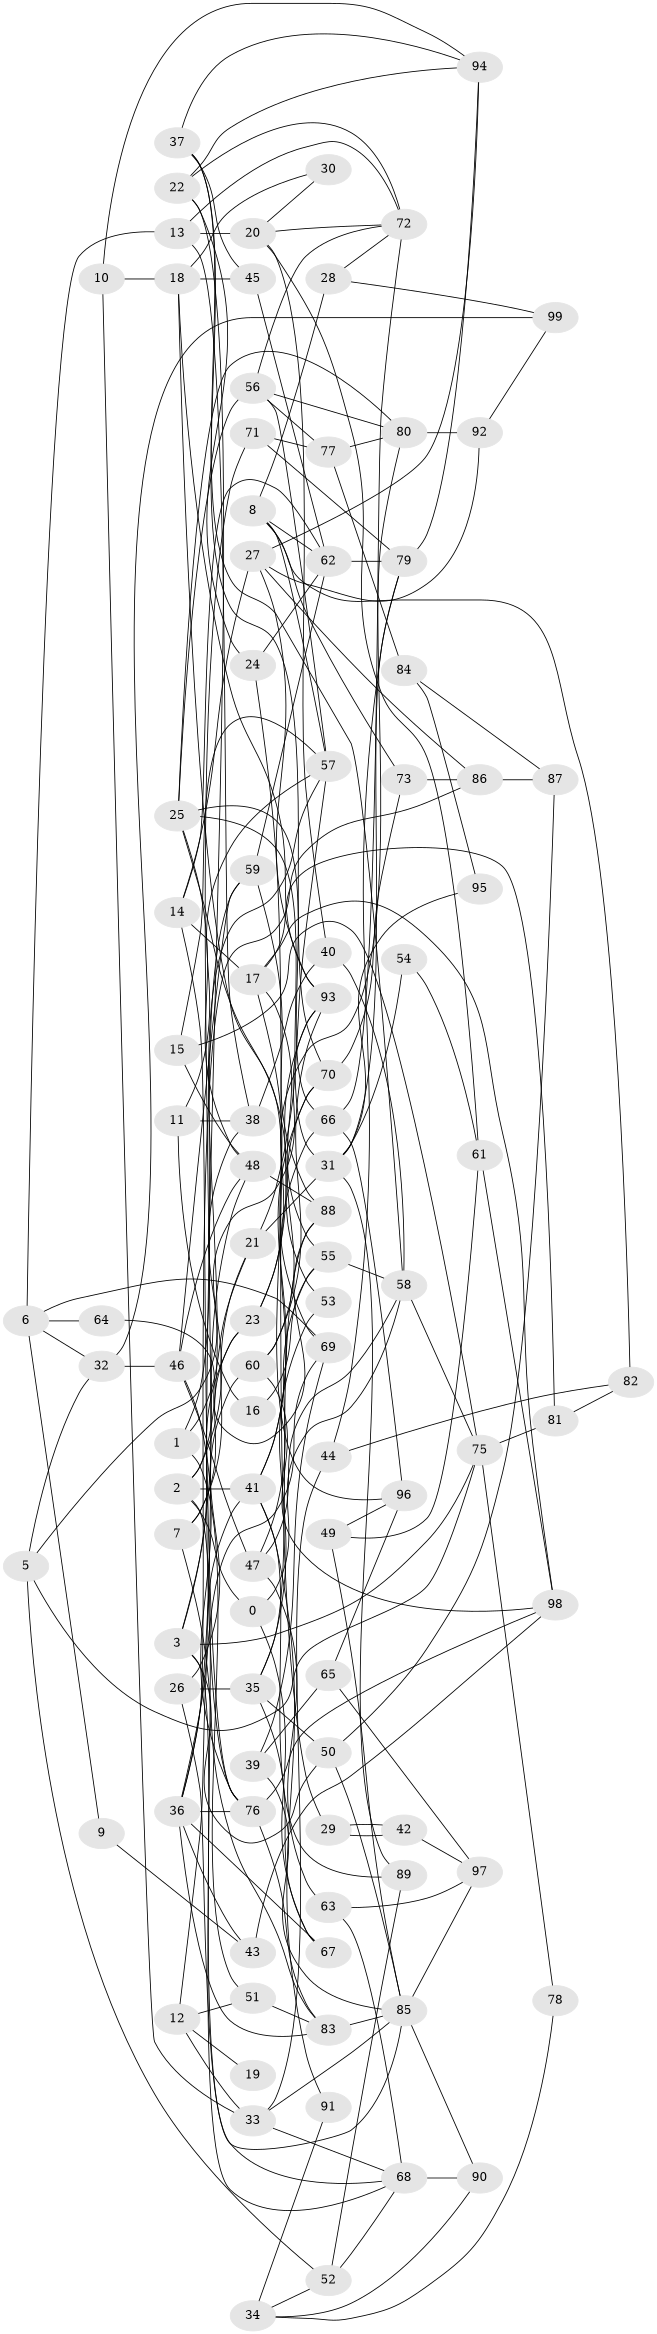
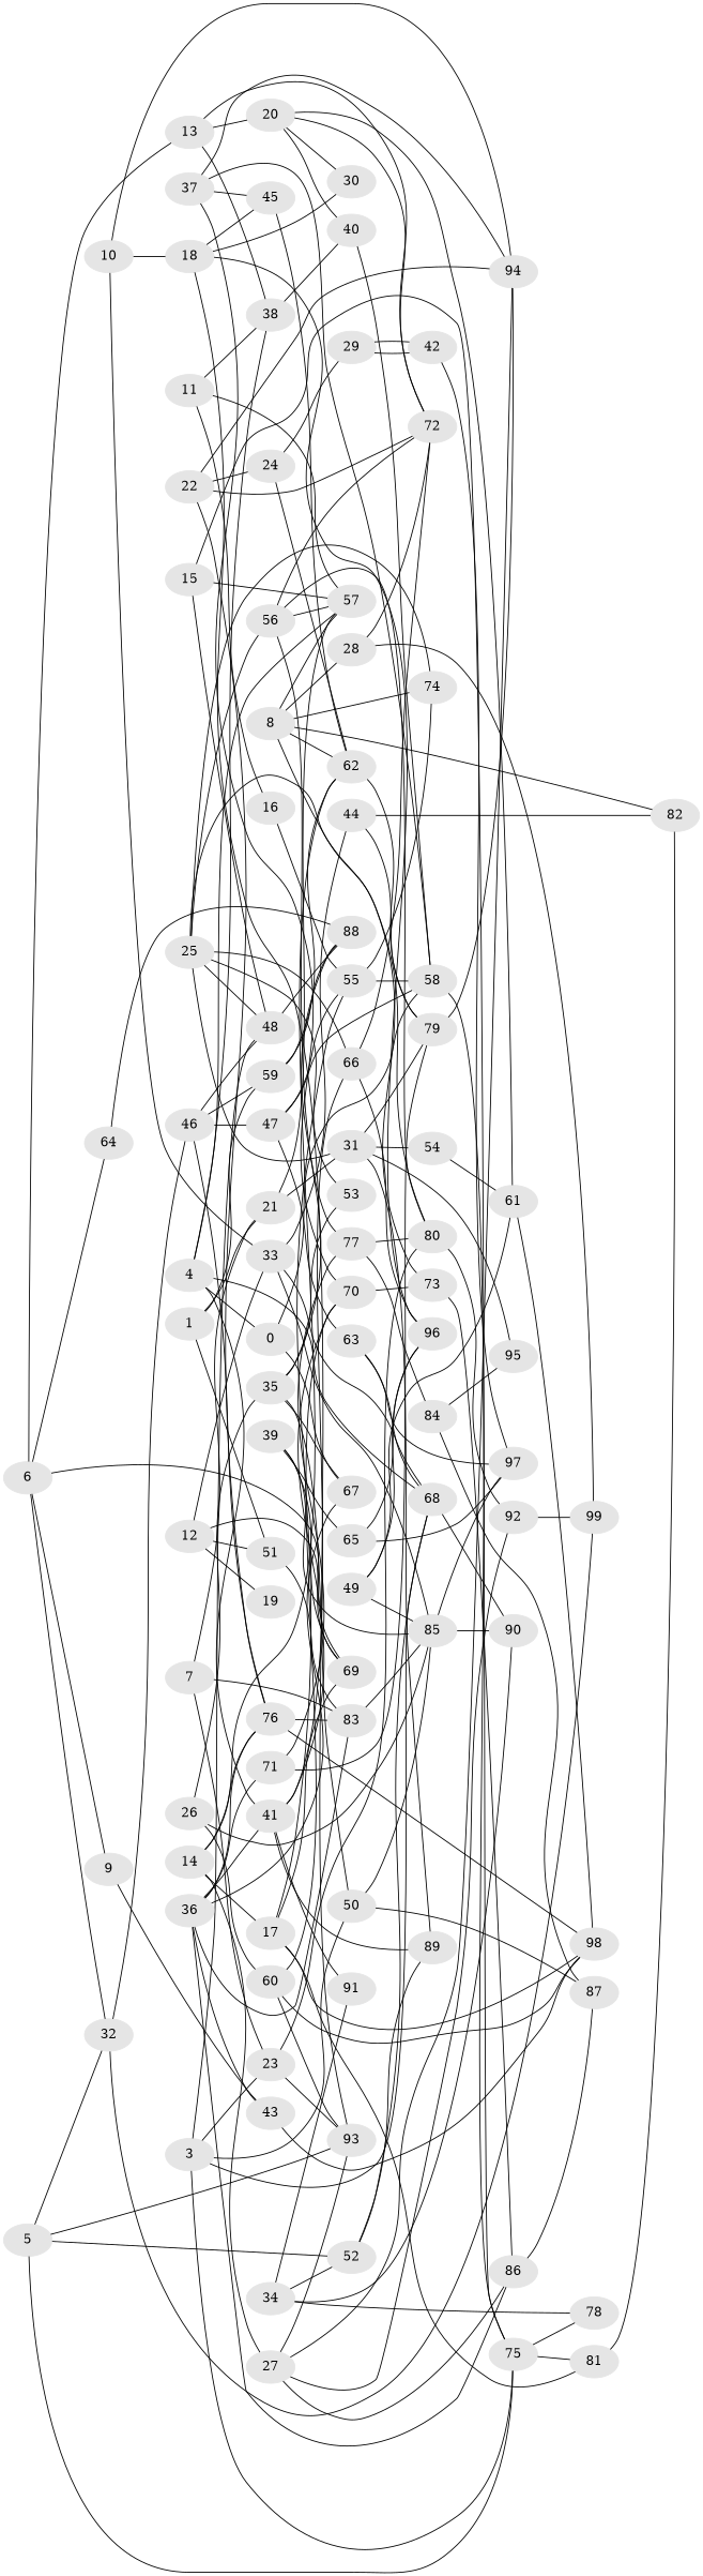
  graph {
    rankdir=LR
    node [color=gray90 style=filled]
    1
    21
    51
    59
    57
    31
    83
    62
    88
    n10 [label=0]
-   2
+   2 [label=4]
    38
    41
    68
    58
    67
    40
    66
    89
    91
    70
    90
    3
    23
    48
    50
    75
    93
    80
    85
    87
    81
    78
    5
    32
    52
    99
    46
    6
    9
    13
    64
    69
    43
    20
    72
    7
    8
    28
    73
+   74
    82
    79
    86
    98
    10
    18
    33
    94
    30
    45
    96
    44
    11
    16
    55
    12
    19
    61
    14
    17
    27
    76
    92
    15
    54
    95
    22
    24
    29
    42
    25
    53
    56
    77
    26
    35
    60
    97
    47
    34
    36
    71
    37
    39
    65
    63
    49
    84
    1 -- 21
    1 -- 51
    1 -- 59
    21 -- 57
    21 -- 31
    51 -- 83
    59 -- 62
    59 -- 88
    31 -- 89
    31 -- 79
    31 -- 54
    31 -- 95
    83 -- 85
    62 -- 79
    n10 -- 58
    n10 -- 67
    2 -- 57
    2 -- n10
    2 -- 38
    2 -- 41
    2 -- 68
    38 -- 40
    41 -- 66
    41 -- 89
    41 -- 91
    41 -- 70
    68 -- 90
    58 -- 75
    40 -- 58
    66 -- 72
    66 -- 96
    70 -- 73
    3 -- 68
    3 -- 23
    3 -- 48
    3 -- 50
    3 -- 75
    23 -- 93
    23 -- 80
    48 -- 88
    50 -- 85
    50 -- 87
    75 -- 81
    75 -- 78
    80 -- 92
    85 -- 90
    85 -- 97
    81 -- 82
    5 -- 75
    5 -- 93
    5 -- 32
    5 -- 52
    32 -- 99
    32 -- 46
    52 -- 68
    52 -- 89
    46 -- 59
    46 -- 48
    46 -- 76
    46 -- 47
    6 -- 32
    6 -- 9
    6 -- 13
    6 -- 64
    6 -- 69
    9 -- 43
    13 -- 38
    13 -- 20
    13 -- 72
    64 -- 88
    43 -- 98
    20 -- 40
    20 -- 72
    20 -- 30
    20 -- 61
    7 -- 21
    7 -- 83
    7 -- 23
    8 -- 57
    8 -- 62
    8 -- 28
    8 -- 73
+   8 -- 74
    8 -- 82
    28 -- 99
    28 -- 72
    73 -- 86
    79 -- 94
    86 -- 87
    10 -- 18
    10 -- 33
    10 -- 94
    18 -- 93
    18 -- 30
    18 -- 45
    18 -- 96
    33 -- 68
    33 -- 85
    33 -- 44
    45 -- 62
    44 -- 82
    44 -- 79
    11 -- 57
    11 -- 38
    11 -- 16
    16 -- 55
    55 -- 58
+   55 -- 74
    12 -- 51
    12 -- 69
    12 -- 33
    12 -- 19
    61 -- 98
    14 -- 62
    14 -- 17
    14 -- 27
    14 -- 76
    17 -- 81
    17 -- 69
    17 -- 98
    17 -- 55
    27 -- 93
    27 -- 86
    27 -- 94
    27 -- 92
    76 -- 83
    76 -- 98
    92 -- 99
    15 -- 57
    15 -- 48
    15 -- 75
    54 -- 61
    22 -- 72
    22 -- 94
    22 -- 76
    22 -- 24
    24 -- 62
    24 -- 29
    29 -- 42
    29 -- 42
    42 -- 97
    25 -- 31
    25 -- 66
    25 -- 48
    25 -- 80
+   25 -- 74
    25 -- 53
    25 -- 56
    56 -- 57
    56 -- 80
    56 -- 72
    56 -- 77
    77 -- 80
    77 -- 84
    26 -- 85
    26 -- 35
    26 -- 60
    35 -- 88
    35 -- 67
    35 -- 50
    35 -- 53
    60 -- 70
    60 -- 93
    60 -- 98
    47 -- 58
    47 -- 55
    47 -- 63
    34 -- 91
    34 -- 90
    34 -- 78
    34 -- 52
    36 -- 83
    36 -- 41
    36 -- 67
    36 -- 43
    36 -- 86
    36 -- 76
    36 -- 71
    71 -- 79
    71 -- 77
    37 -- 58
    37 -- 70
    37 -- 94
    37 -- 45
    39 -- 85
    39 -- 69
    39 -- 65
    65 -- 96
    65 -- 97
    63 -- 68
    63 -- 97
    49 -- 85
    49 -- 96
    49 -- 61
    84 -- 87
    84 -- 95
  }
